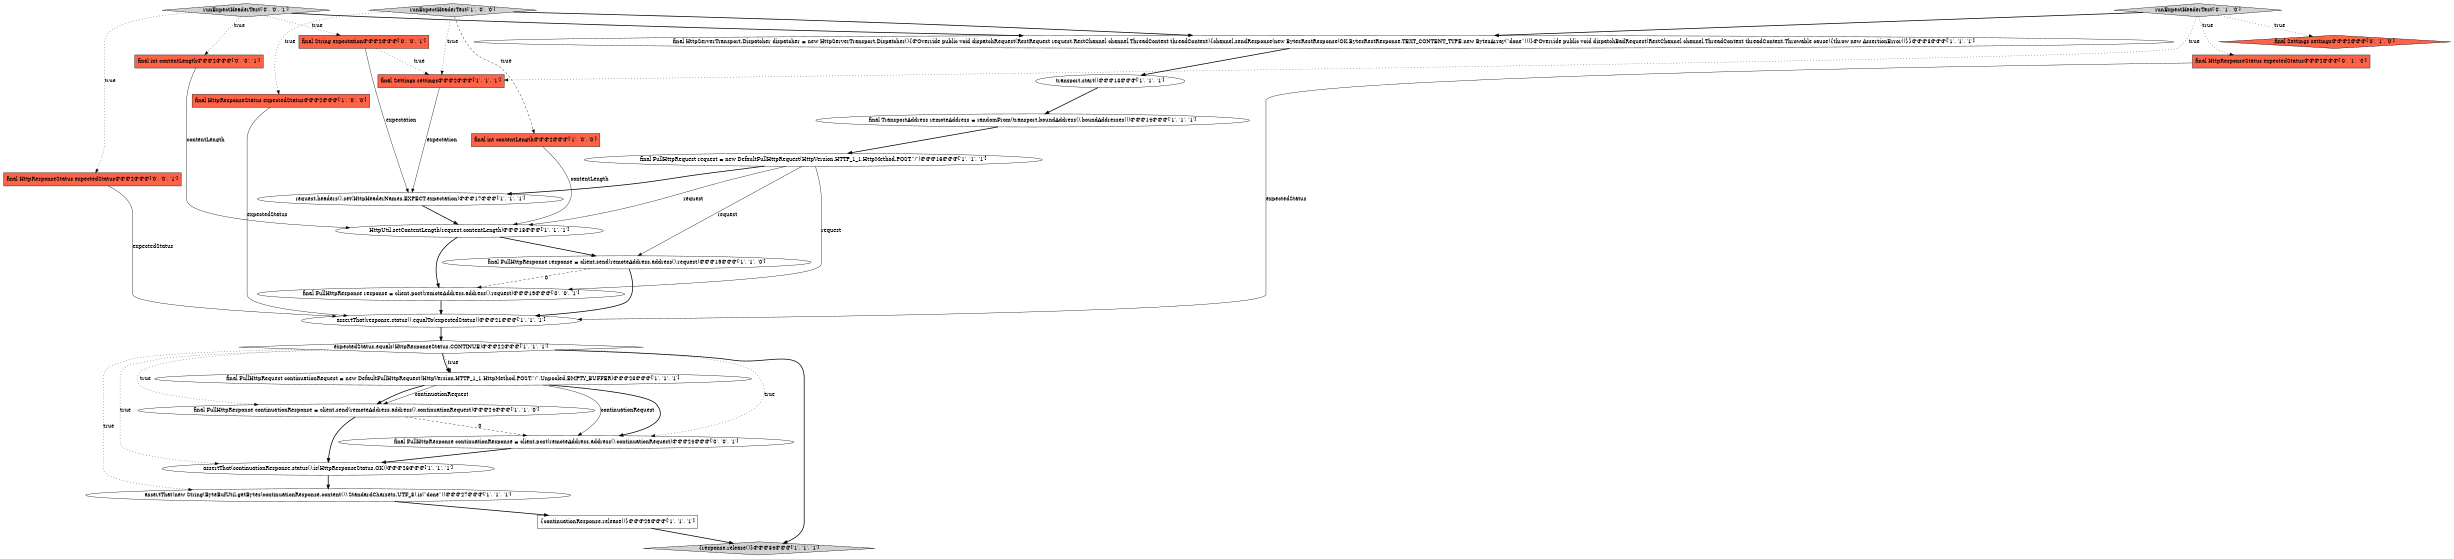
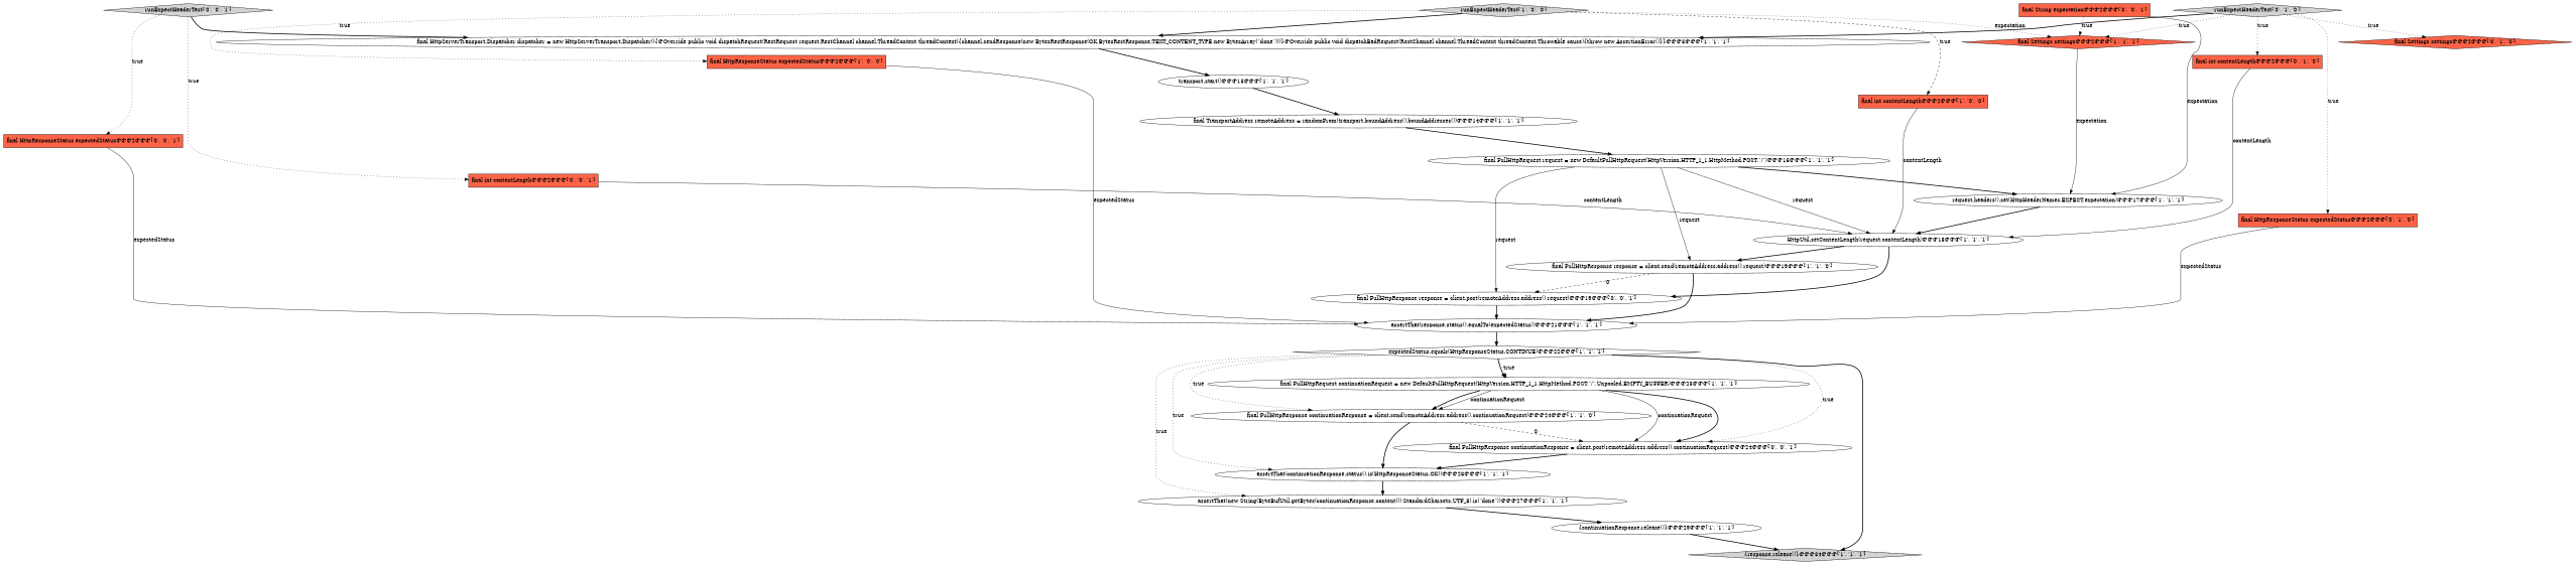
  digraph {
    node [fillcolor=white shape=ellipse style=filled]
    edge [style=bold]
    n1 [label="HttpUtil.setContentLength(request,contentLength)@@@18@@@['1', '1', '1']"]
    n2 [label="final FullHttpResponse response = client.post(remoteAddress.address(),request)@@@19@@@['0', '0', '1']"]
    n3 [label="final FullHttpResponse response = client.send(remoteAddress.address(),request)@@@19@@@['1', '1', '0']"]
    n4 [label="assertThat(response.status(),equalTo(expectedStatus))@@@21@@@['1', '1', '1']"]
    n5 [fillcolor=tomato label="final Settings settings@@@2@@@['0', '1', '0']" shape=diamond]
    n6 [label="final FullHttpResponse continuationResponse = client.send(remoteAddress.address(),continuationRequest)@@@24@@@['1', '1', '0']"]
    n7 [label="final FullHttpResponse continuationResponse = client.post(remoteAddress.address(),continuationRequest)@@@24@@@['0', '0', '1']"]
    n8 [label="assertThat(continuationResponse.status(),is(HttpResponseStatus.OK))@@@26@@@['1', '1', '1']"]
    n9 [label="assertThat(new String(ByteBufUtil.getBytes(continuationResponse.content()),StandardCharsets.UTF_8),is(\"done\"))@@@27@@@['1', '1', '1']"]
-   n10 [label="{continuationResponse.release()}@@@29@@@['1', '1', '1']" shape=box]
+   n10 [label="{continuationResponse.release()}@@@29@@@['1', '1', '1']"]
    n11 [fillcolor=lightgray label="{response.release()}@@@34@@@['1', '1', '1']" shape=diamond]
    n12 [label="final HttpServerTransport.Dispatcher dispatcher = new HttpServerTransport.Dispatcher(){@Override public void dispatchRequest(RestRequest request,RestChannel channel,ThreadContext threadContext){channel.sendResponse(new BytesRestResponse(OK,BytesRestResponse.TEXT_CONTENT_TYPE,new BytesArray(\"done\")))}@Override public void dispatchBadRequest(RestChannel channel,ThreadContext threadContext,Throwable cause){throw new AssertionError()}}@@@3@@@['1', '1', '1']"]
    n13 [label="transport.start()@@@13@@@['1', '1', '1']"]
    n14 [label="final TransportAddress remoteAddress = randomFrom(transport.boundAddress().boundAddresses())@@@14@@@['1', '1', '1']"]
    n15 [label="expectedStatus.equals(HttpResponseStatus.CONTINUE)@@@22@@@['1', '1', '1']" shape=diamond]
    n16 [label="request.headers().set(HttpHeaderNames.EXPECT,expectation)@@@17@@@['1', '1', '1']"]
    n17 [label="final FullHttpRequest request = new DefaultFullHttpRequest(HttpVersion.HTTP_1_1,HttpMethod.POST,\"/\")@@@16@@@['1', '1', '1']"]
-   n18 [fillcolor=tomato label="final Settings settings@@@2@@@['1', '1', '1']" shape=box]
+   n18 [fillcolor=tomato label="final Settings settings@@@2@@@['1', '1', '1']" shape=diamond]
    n19 [label="final FullHttpRequest continuationRequest = new DefaultFullHttpRequest(HttpVersion.HTTP_1_1,HttpMethod.POST,\"/\",Unpooled.EMPTY_BUFFER)@@@23@@@['1', '1', '1']"]
    n20 [fillcolor=tomato label="final HttpResponseStatus expectedStatus@@@2@@@['1', '0', '0']" shape=box]
    n21 [fillcolor=tomato label="final HttpResponseStatus expectedStatus@@@2@@@['0', '0', '1']" shape=box]
    n22 [fillcolor=tomato label="final HttpResponseStatus expectedStatus@@@2@@@['0', '1', '0']" shape=box]
+   n23 [fillcolor=tomato label="final int contentLength@@@2@@@['0', '1', '0']" shape=box]
    n24 [fillcolor=tomato label="final int contentLength@@@2@@@['1', '0', '0']" shape=box]
    n25 [fillcolor=tomato label="final String expectation@@@2@@@['0', '0', '1']" shape=box]
    n26 [fillcolor=tomato label="final int contentLength@@@2@@@['0', '0', '1']" shape=box]
    n27 [fillcolor=lightgray label="runExpectHeaderTest['0', '1', '0']" shape=diamond]
    n28 [fillcolor=lightgray label="runExpectHeaderTest['1', '0', '0']" shape=diamond]
    n29 [fillcolor=lightgray label="runExpectHeaderTest['0', '0', '1']" shape=diamond]
    n1 -> n2
    n1 -> n3
    n2 -> n4
    n3 -> n2 [label=0 style=dashed]
    n3 -> n4
    n4 -> n15
    n6 -> n7 [label=0 style=dashed]
    n6 -> n8
    n7 -> n8
    n8 -> n9
    n9 -> n10
    n10 -> n11
    n12 -> n13
    n13 -> n14
    n14 -> n17
    n15 -> n6 [label=true style=dotted]
    n15 -> n7 [label=true style=dotted]
    n15 -> n8 [label=true style=dotted]
    n15 -> n9 [label=true style=dotted]
    n15 -> n11
    n15 -> n19
    n15 -> n19 [label=true style=dotted]
    n16 -> n1
    n17 -> n1 [label=request style=solid]
    n17 -> n2 [label=request style=solid]
    n17 -> n3 [label=request style=solid]
    n17 -> n16
    n18 -> n16 [label=expectation style=solid]
    n19 -> n6 [label=continuationRequest style=solid]
    n19 -> n6
    n19 -> n7 [label=continuationRequest style=solid]
    n19 -> n7
    n20 -> n4 [label=expectedStatus style=solid]
    n21 -> n4 [label=expectedStatus style=solid]
    n22 -> n4 [label=expectedStatus style=solid]
+   n23 -> n1 [label=contentLength style=solid]
    n24 -> n1 [label=contentLength style=solid]
    n25 -> n16 [label=expectation style=solid]
    n25 -> n18 [label=true style=dotted]
    n26 -> n1 [label=contentLength style=solid]
    n27 -> n5 [label=true style=dotted]
    n27 -> n12
    n27 -> n18 [label=true style=dotted]
    n27 -> n22 [label=true style=dotted]
+   n27 -> n23 [label=true style=dotted]
    n28 -> n12
-   n28 -> n18 [label=true style=dotted]
+   n28 -> n18 [label=expectation style=dotted]
    n28 -> n20 [label=true style=dotted]
    n28 -> n24 [label=true style=dashed]
    n29 -> n12
    n29 -> n21 [label=true style=dotted]
-   n29 -> n25 [label=true style=dotted]
    n29 -> n26 [label=true style=dotted]
  }
